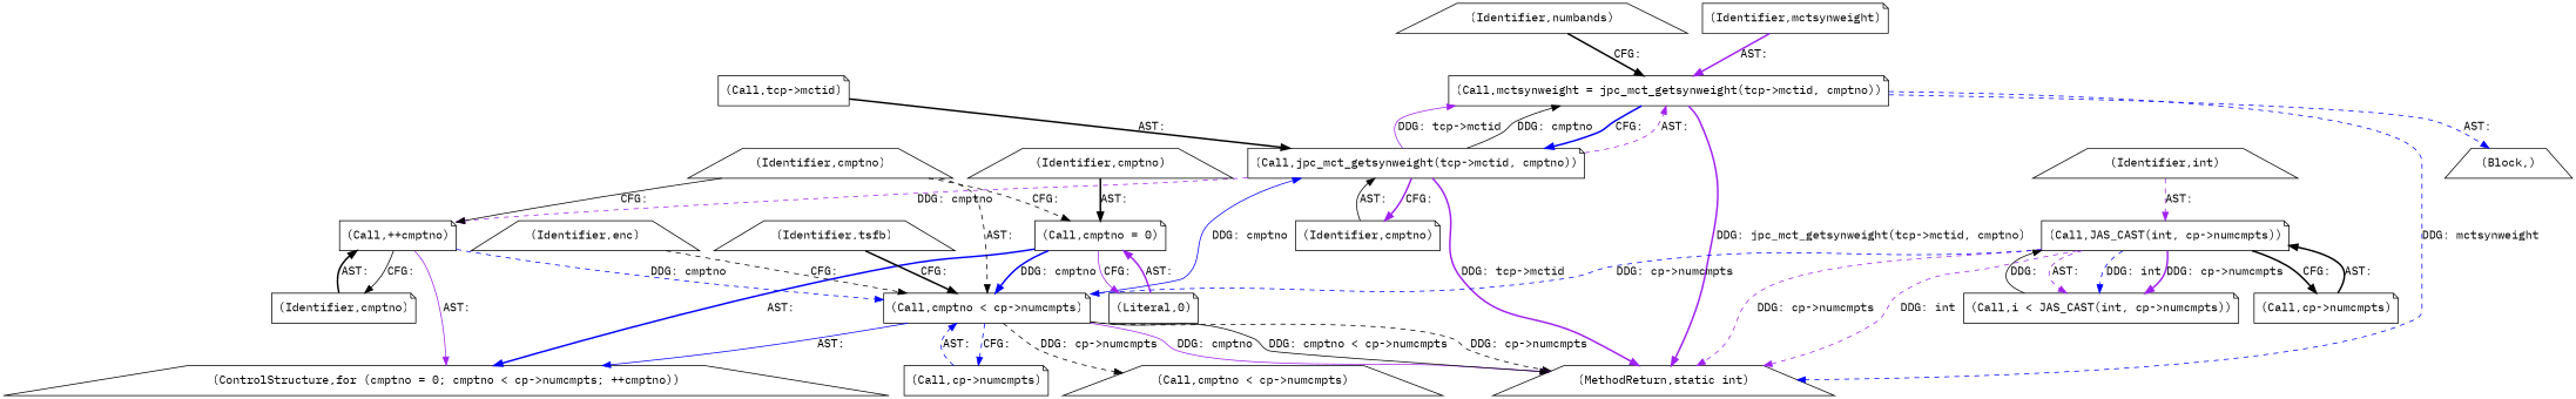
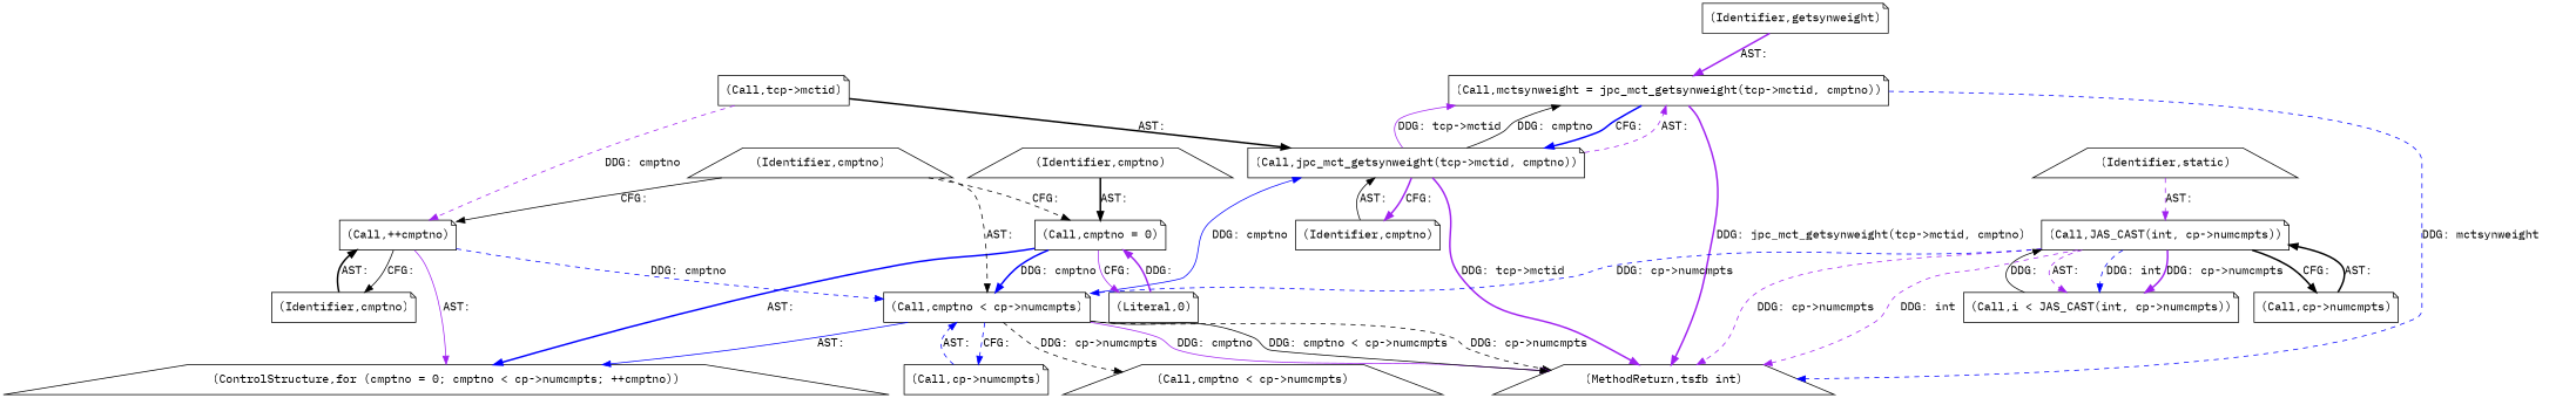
  digraph {
    fontname="IBM Plex Mono"
    node [fontname="IBM Plex Mono" shape=note]
    edge [color=black fontname="IBM Plex Mono" style=dashed]
    n1 [label="(Call,mctsynweight = jpc_mct_getsynweight(tcp->mctid, cmptno))"]
    n2 [label="(Call,jpc_mct_getsynweight(tcp->mctid, cmptno))"]
-   n3 [label="(MethodReturn,static int)" shape=trapezium]
-   n4 [label="(Block,)" shape=trapezium]
+   n3 [label="(MethodReturn,tsfb int)" shape=trapezium]
    n5 [label="(Call,++cmptno)"]
    n6 [label="(Identifier,cmptno)"]
    n7 [label="(Call,cmptno < cp->numcmpts)"]
    n8 [label="(ControlStructure,for (cmptno = 0; cmptno < cp->numcmpts; ++cmptno))" shape=trapezium]
    n9 [label="(Identifier,cmptno)"]
    n10 [label="(Call,cp->numcmpts)"]
    n11 [label="(Call,cmptno < cp->numcmpts)" shape=trapezium]
    n12 [label="(Call,cmptno = 0)"]
    n13 [label="(Literal,0)"]
    n14 [label="(Call,JAS_CAST(int, cp->numcmpts))"]
    n15 [label="(Call,i < JAS_CAST(int, cp->numcmpts))"]
    n16 [label="(Call,cp->numcmpts)"]
-   n17 [label="(Identifier,int)" shape=trapezium]
-   n18 [label="(Identifier,numbands)" shape=trapezium]
-   n19 [label="(Identifier,tsfb)" shape=trapezium]
+   n17 [label="(Identifier,static)" shape=trapezium]
    n20 [label="(Identifier,cmptno)" shape=trapezium]
-   n21 [label="(Identifier,mctsynweight)"]
+   n21 [label="(Identifier,getsynweight)"]
    n22 [label="(Call,tcp->mctid)"]
-   n23 [label="(Identifier,enc)" shape=trapezium]
    n24 [label="(Identifier,cmptno)" shape=trapezium]
    n1 -> n2 [color=blue label="CFG: " style=bold]
    n1 -> n3 [color=blue label="DDG: mctsynweight"]
    n1 -> n3 [color=purple label="DDG: jpc_mct_getsynweight(tcp->mctid, cmptno)" style=bold]
-   n1 -> n4 [color=blue label="AST: "]
    n2 -> n1 [color=purple label="AST: "]
    n2 -> n1 [color=purple label="DDG: tcp->mctid" style=solid]
    n2 -> n1 [label="DDG: cmptno" style=solid]
    n2 -> n3 [color=purple label="DDG: tcp->mctid" style=bold]
-   n2 -> n5 [color=purple label="DDG: cmptno"]
+   n22 -> n5 [color=purple label="DDG: cmptno"]
    n2 -> n6 [color=purple label="CFG: " style=bold]
    n5 -> n7 [color=blue label="DDG: cmptno"]
    n5 -> n8 [color=purple label="AST: " style=solid]
    n5 -> n9 [label="CFG: " style=solid]
    n6 -> n2 [label="AST: " style=solid]
    n7 -> n2 [color=blue label="DDG: cmptno" style=solid]
    n7 -> n3 [label="DDG: cp->numcmpts"]
    n7 -> n3 [color=purple label="DDG: cmptno" style=solid]
    n7 -> n3 [label="DDG: cmptno < cp->numcmpts" style=solid]
    n7 -> n8 [color=blue label="AST: " style=solid]
    n7 -> n10 [color=blue label="CFG: "]
    n7 -> n11 [label="DDG: cp->numcmpts"]
    n9 -> n5 [label="AST: " style=bold]
    n10 -> n7 [color=blue label="AST: "]
    n12 -> n7 [color=blue label="DDG: cmptno" style=bold]
    n12 -> n8 [color=blue label="AST: " style=bold]
    n12 -> n13 [color=purple label="CFG: " style=solid]
-   n13 -> n12 [color=purple label="AST: " style=bold]
+   n13 -> n12 [color=purple label="DDG: " style=bold]
    n14 -> n3 [color=purple label="DDG: cp->numcmpts"]
    n14 -> n3 [color=purple label="DDG: int"]
    n14 -> n7 [color=blue label="DDG: cp->numcmpts"]
    n14 -> n15 [color=purple label="AST: "]
    n14 -> n15 [color=blue label="DDG: int"]
    n14 -> n15 [color=purple label="DDG: cp->numcmpts" style=bold]
    n14 -> n16 [label="CFG: " style=bold]
    n15 -> n14 [label="DDG: " style=solid]
    n16 -> n14 [label="AST: " style=bold]
    n17 -> n14 [color=purple label="AST: "]
-   n18 -> n1 [label="CFG: " style=bold]
-   n19 -> n7 [label="CFG: " style=bold]
    n20 -> n12 [label="AST: " style=bold]
    n21 -> n1 [color=purple label="AST: " style=bold]
    n22 -> n2 [label="AST: " style=bold]
-   n23 -> n7 [label="CFG: "]
    n24 -> n5 [label="CFG: " style=solid]
    n24 -> n7 [label="AST: "]
    n24 -> n12 [label="CFG: "]
  }
